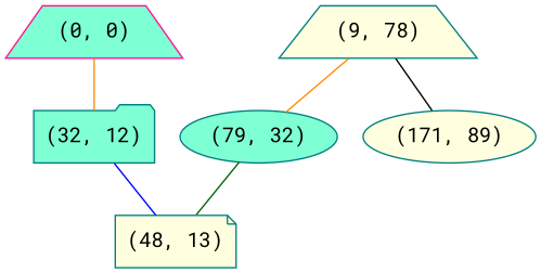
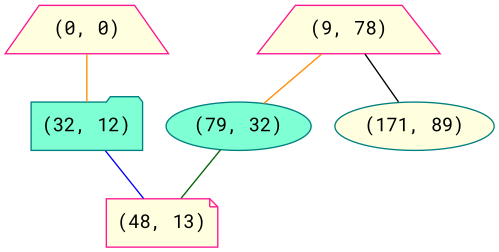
  graph {
    fontname="Roboto Mono"
    node [color=teal fillcolor=aquamarine fontname="Roboto Mono" shape=trapezium style=filled]
    edge [color=darkorange fontname="Roboto Mono" weight=1]
-   "(0, 0)" [color=deeppink]
+   "(0, 0)" [color=deeppink fillcolor=lightyellow]
    "(32, 12)" [shape=folder]
-   "(48, 13)" [fillcolor=lightyellow shape=note]
-   "(9, 78)" [fillcolor=lightyellow]
+   "(48, 13)" [color=deeppink fillcolor=lightyellow shape=note]
+   "(9, 78)" [color=deeppink fillcolor=lightyellow]
    "(79, 32)" [shape=ellipse]
    "(171, 89)" [fillcolor=lightyellow shape=ellipse]
    "(0, 0)" -- "(32, 12)" [weight=4]
    "(32, 12)" -- "(48, 13)" [color=blue]
    "(9, 78)" -- "(79, 32)"
    "(9, 78)" -- "(171, 89)" [color=black]
    "(79, 32)" -- "(48, 13)" [color=darkgreen]
  }
